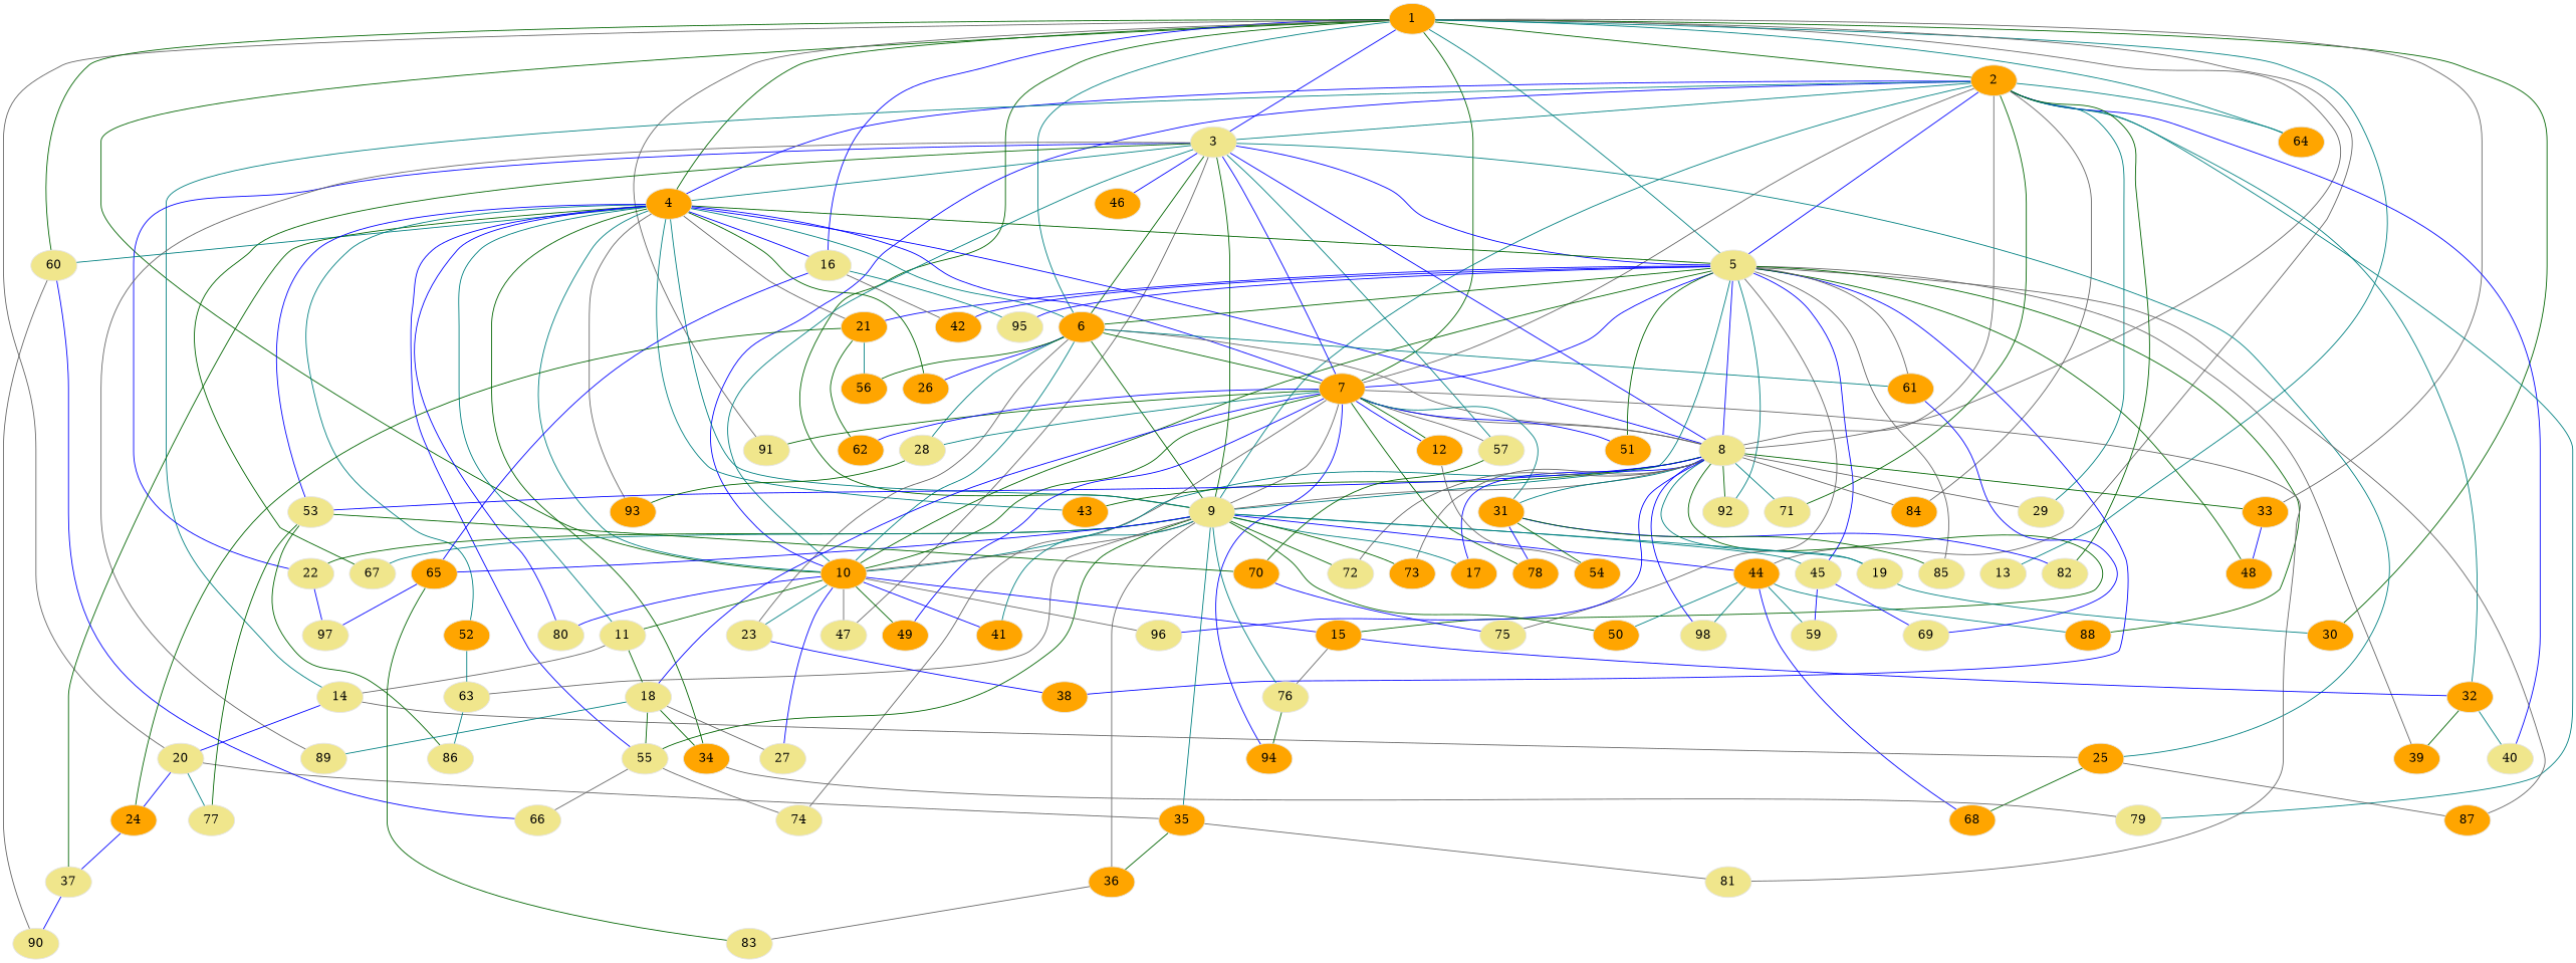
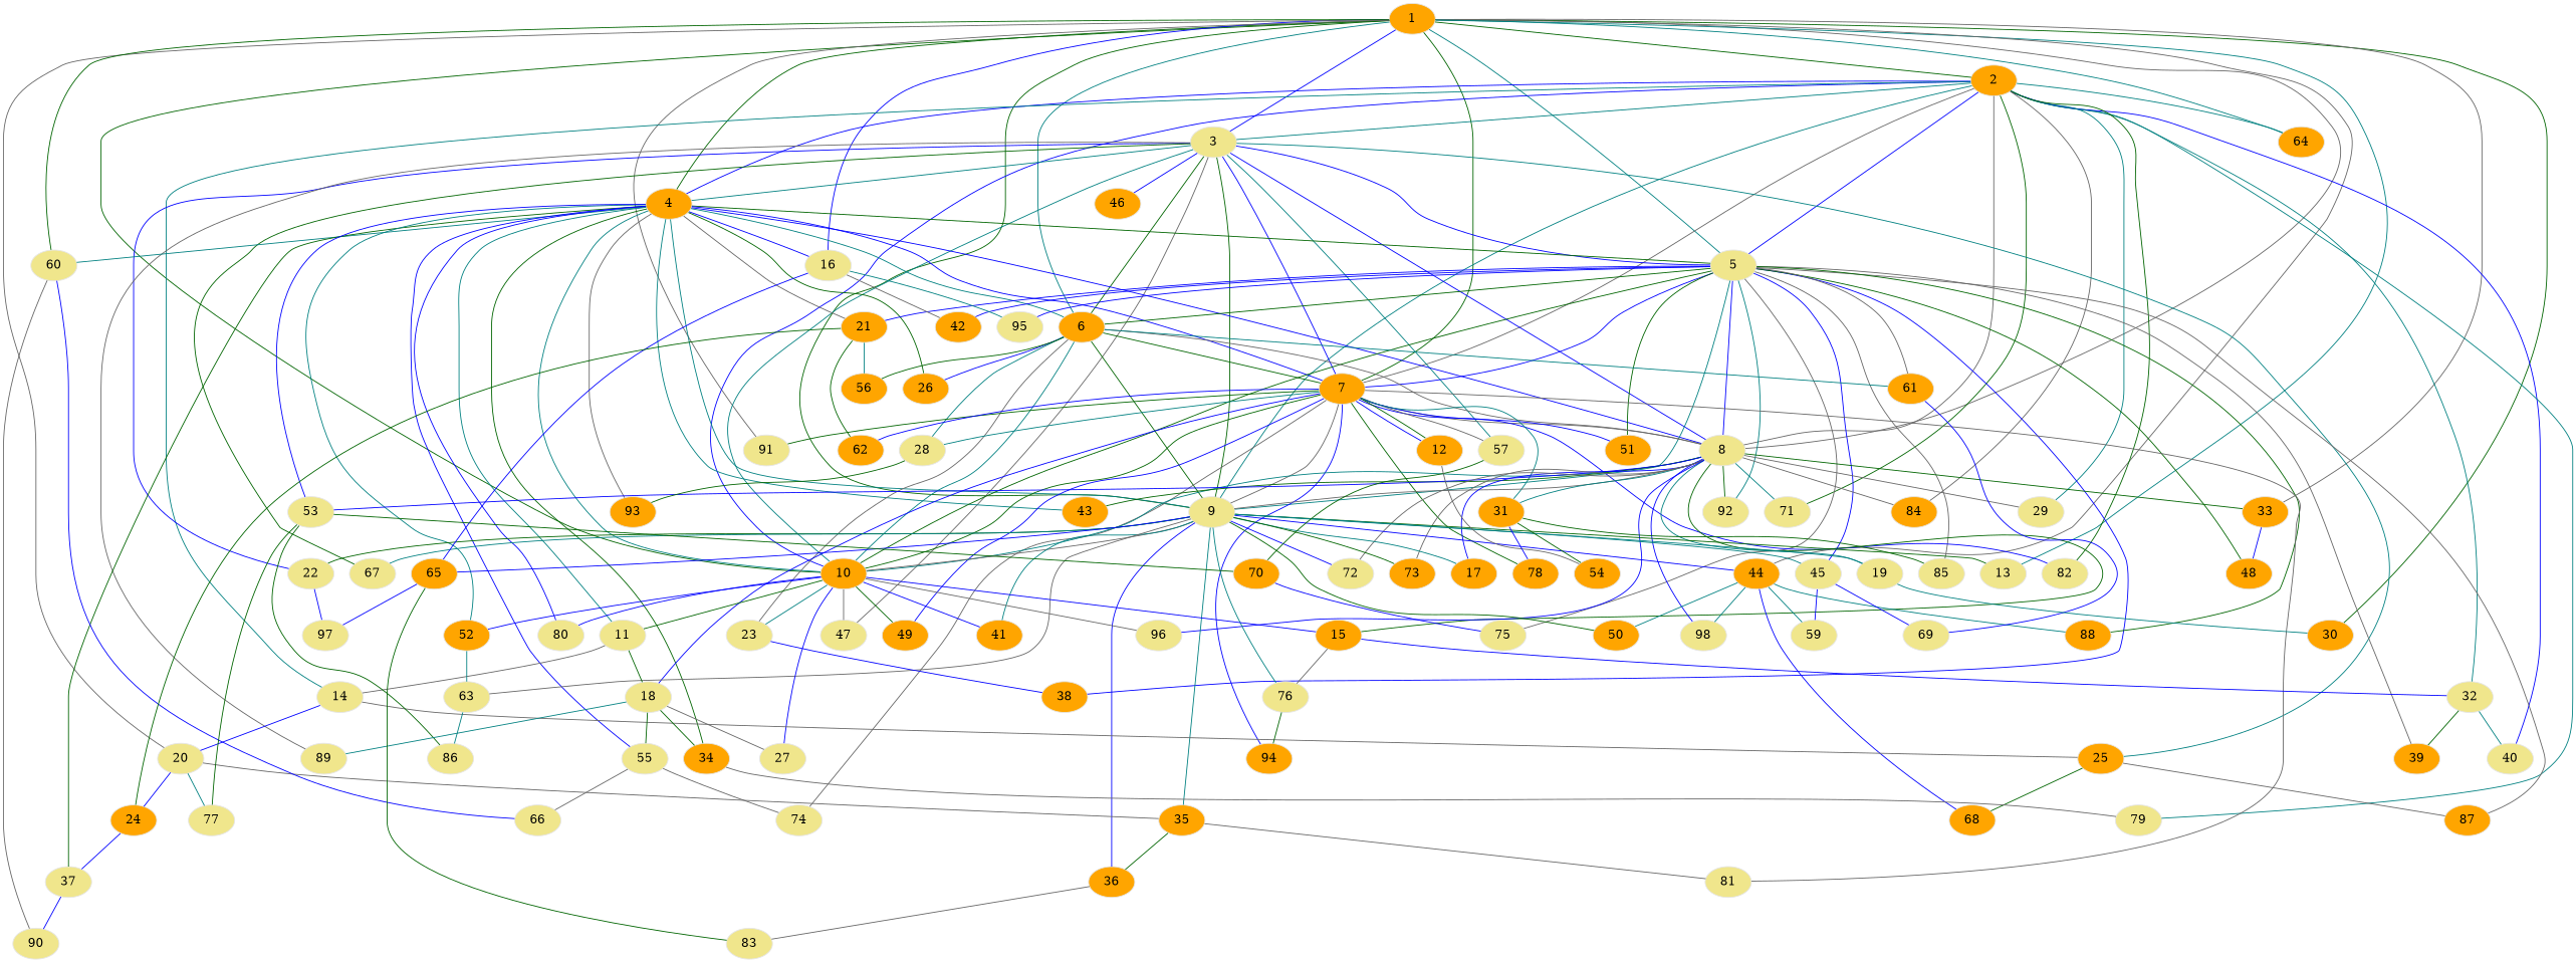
  graph {
    node [color=gray90 fillcolor=khaki style=filled]
    edge [color=blue]
    1 [fillcolor=orange]
    2 [fillcolor=orange]
    3
    4 [fillcolor=orange]
    5
    6 [fillcolor=orange]
    7 [fillcolor=orange]
    8
    9
    10 [fillcolor=orange]
    13
    16
    20
    30 [fillcolor=orange]
    33 [fillcolor=orange]
    44 [fillcolor=orange]
    60
    64 [fillcolor=orange]
    91
    14
    29
-   32 [fillcolor=orange]
+   32
    40
    71
    79
    82
    84 [fillcolor=orange]
    22
    25 [fillcolor=orange]
    46 [fillcolor=orange]
    47
    57
    67
    89
    11
    21 [fillcolor=orange]
    26 [fillcolor=orange]
    34 [fillcolor=orange]
    37
    43 [fillcolor=orange]
    52 [fillcolor=orange]
    53
    55
    80
    93 [fillcolor=orange]
    38 [fillcolor=orange]
    39 [fillcolor=orange]
    42 [fillcolor=orange]
    45
    48 [fillcolor=orange]
    51 [fillcolor=orange]
    61 [fillcolor=orange]
    75
    85
    87 [fillcolor=orange]
    88 [fillcolor=orange]
    92
    95
    23
    28
    56 [fillcolor=orange]
    12 [fillcolor=orange]
    18
    31 [fillcolor=orange]
    49 [fillcolor=orange]
    62 [fillcolor=orange]
    74
    78 [fillcolor=orange]
    81
    94 [fillcolor=orange]
    15 [fillcolor=orange]
    17 [fillcolor=orange]
    19
    n74 [label=98]
    72
    73 [fillcolor=orange]
    96
    35 [fillcolor=orange]
    36 [fillcolor=orange]
    41 [fillcolor=orange]
    50 [fillcolor=orange]
    63
    65 [fillcolor=orange]
    76
    27
    24 [fillcolor=orange]
    77
    68 [fillcolor=orange]
    59
    90
    66
    97
    70 [fillcolor=orange]
    86
    69
    54 [fillcolor=orange]
    83
    1 -- 2 [color=darkgreen]
    1 -- 3
    1 -- 4 [color=darkgreen]
    1 -- 5 [color=teal]
    1 -- 6 [color=teal]
    1 -- 7 [color=darkgreen]
    1 -- 8 [color=gray40]
    1 -- 9 [color=darkgreen]
    1 -- 10 [color=darkgreen]
    1 -- 13 [color=teal]
    1 -- 16
    1 -- 20 [color=gray40]
    1 -- 30 [color=darkgreen]
    1 -- 33 [color=gray40]
    1 -- 44 [color=gray40]
    1 -- 60 [color=darkgreen]
    1 -- 64 [color=teal]
    1 -- 91 [color=gray40]
    2 -- 3 [color=teal]
    2 -- 4
    2 -- 5
    2 -- 7 [color=gray40]
    2 -- 8 [color=gray40]
    2 -- 9 [color=teal]
    2 -- 10
    2 -- 64 [color=teal]
    2 -- 14 [color=teal]
    2 -- 29 [color=teal]
    2 -- 32 [color=teal]
    2 -- 40
    2 -- 71 [color=darkgreen]
    2 -- 79 [color=teal]
    2 -- 82 [color=darkgreen]
    2 -- 84 [color=gray40]
    3 -- 4 [color=teal]
    3 -- 5
    3 -- 6 [color=darkgreen]
    3 -- 7
    3 -- 8
    3 -- 9 [color=darkgreen]
    3 -- 10 [color=teal]
    3 -- 22
    3 -- 25 [color=teal]
    3 -- 46
    3 -- 47 [color=gray40]
    3 -- 57 [color=teal]
    3 -- 67 [color=darkgreen]
    3 -- 89 [color=gray40]
    4 -- 5 [color=darkgreen]
    4 -- 6 [color=teal]
    4 -- 7
    4 -- 8
    4 -- 9 [color=teal]
    4 -- 10 [color=teal]
    4 -- 16
    4 -- 60 [color=teal]
    4 -- 11 [color=teal]
    4 -- 21 [color=gray40]
    4 -- 26 [color=darkgreen]
    4 -- 34 [color=darkgreen]
    4 -- 37 [color=darkgreen]
    4 -- 43 [color=teal]
    4 -- 52 [color=teal]
    4 -- 53
    4 -- 55
    4 -- 80
    4 -- 93 [color=gray40]
    5 -- 6 [color=darkgreen]
    5 -- 7
    5 -- 8
    5 -- 9 [color=teal]
    5 -- 10 [color=darkgreen]
    5 -- 21
    5 -- 38
    5 -- 39 [color=gray40]
    5 -- 42
    5 -- 45
    5 -- 48 [color=darkgreen]
    5 -- 51 [color=darkgreen]
    5 -- 61 [color=gray40]
    5 -- 75 [color=gray40]
    5 -- 85 [color=gray40]
    5 -- 87 [color=gray40]
    5 -- 88 [color=darkgreen]
    5 -- 92 [color=teal]
    5 -- 95
    6 -- 7 [color=darkgreen]
    6 -- 8 [color=gray40]
    6 -- 9 [color=darkgreen]
    6 -- 10 [color=teal]
    6 -- 26
    6 -- 61 [color=teal]
    6 -- 23 [color=gray40]
    6 -- 28 [color=teal]
    6 -- 56 [color=darkgreen]
    7 -- 8 [color=gray40]
    7 -- 9 [color=gray40]
    7 -- 10 [color=darkgreen]
    7 -- 91 [color=darkgreen]
    7 -- 57 [color=gray40]
    7 -- 51
    7 -- 28 [color=teal]
    7 -- 12
    7 -- 12 [color=darkgreen]
    7 -- 18
    7 -- 31 [color=teal]
    7 -- 49
    7 -- 62
    7 -- 74 [color=gray40]
    7 -- 78 [color=darkgreen]
    7 -- 81 [color=gray40]
    7 -- 94
    8 -- 9 [color=gray40]
    8 -- 10 [color=teal]
    8 -- 33 [color=darkgreen]
    8 -- 29 [color=gray40]
    8 -- 71 [color=teal]
    8 -- 84 [color=gray40]
    8 -- 43 [color=darkgreen]
    8 -- 53
    8 -- 92 [color=darkgreen]
    8 -- 31 [color=teal]
    8 -- 15 [color=darkgreen]
    8 -- 17
    8 -- 19 [color=teal]
    8 -- n74
    8 -- 72 [color=gray40]
    8 -- 73 [color=gray40]
    8 -- 96
    9 -- 10 [color=gray40]
-   9 -- 55 [color=darkgreen]
+   9 -- 13 [color=darkgreen]
    9 -- 44
    9 -- 22 [color=darkgreen]
    9 -- 67 [color=teal]
    9 -- 45 [color=teal]
    9 -- 17 [color=teal]
    9 -- 19 [color=teal]
-   9 -- 72 [color=darkgreen]
+   9 -- 72
    9 -- 73 [color=darkgreen]
    9 -- 35 [color=teal]
-   9 -- 36 [color=gray40]
+   9 -- 36
    9 -- 41 [color=teal]
    9 -- 50 [color=darkgreen]
    9 -- 63 [color=gray40]
    9 -- 65
    9 -- 76 [color=teal]
    10 -- 47 [color=gray40]
    10 -- 11 [color=darkgreen]
+   10 -- 52
    10 -- 80
    10 -- 23 [color=teal]
    10 -- 49 [color=darkgreen]
    10 -- 15
    10 -- 96 [color=gray40]
    10 -- 41
    10 -- 27
    16 -- 42 [color=gray40]
    16 -- 95 [color=teal]
    16 -- 65
    20 -- 35 [color=gray40]
    20 -- 24
    20 -- 77 [color=teal]
    33 -- 48
    44 -- 88 [color=teal]
    44 -- n74 [color=teal]
    44 -- 50 [color=teal]
    44 -- 68
    44 -- 59 [color=teal]
    60 -- 90 [color=gray40]
    60 -- 66
    14 -- 20
    14 -- 25 [color=gray40]
    32 -- 40 [color=teal]
    32 -- 39 [color=darkgreen]
    22 -- 97
    25 -- 87 [color=gray40]
    25 -- 68 [color=darkgreen]
    57 -- 70 [color=darkgreen]
    11 -- 14 [color=gray40]
    11 -- 18 [color=darkgreen]
    21 -- 56 [color=teal]
    21 -- 62 [color=darkgreen]
    21 -- 24 [color=darkgreen]
    34 -- 79 [color=gray40]
    37 -- 90
    52 -- 63 [color=teal]
    53 -- 77 [color=darkgreen]
    53 -- 70 [color=darkgreen]
    53 -- 86 [color=darkgreen]
    55 -- 74 [color=gray40]
    55 -- 66 [color=gray40]
    45 -- 59
    45 -- 69
    61 -- 69
    23 -- 38
    28 -- 93 [color=darkgreen]
    12 -- 54 [color=gray40]
    18 -- 89 [color=teal]
    18 -- 34 [color=darkgreen]
    18 -- 55 [color=darkgreen]
    18 -- 27 [color=gray40]
-   31 -- 82
+   7 -- 82
    31 -- 85 [color=darkgreen]
    31 -- 78
    31 -- 54 [color=darkgreen]
    15 -- 32
    15 -- 76 [color=gray40]
    19 -- 30 [color=teal]
    35 -- 81 [color=gray40]
    35 -- 36 [color=darkgreen]
    36 -- 83 [color=gray40]
    63 -- 86 [color=teal]
    65 -- 97
    65 -- 83 [color=darkgreen]
    76 -- 94 [color=darkgreen]
    24 -- 37
    70 -- 75
  }
